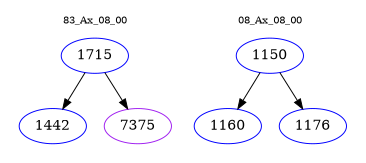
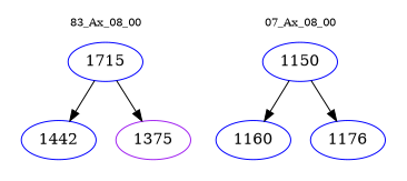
  digraph {
    node [color=blue]
    edge [color=black]
    n1 [label=1715]
    n2 [label=1442]
-   n3 [color=purple label=7375]
+   n3 [color=purple label=1375]
    n4 [label=1150]
    n5 [label=1160]
    n6 [label=1176]
    subgraph cluster_1 {
      color=white
      fontsize=10
      label="83_Ax_08_00"
      n1
      n2
      n3
    }
    subgraph cluster_2 {
      color=white
      fontsize=10
-     label="08_Ax_08_00"
+     label="07_Ax_08_00"
      n4
      n5
      n6
    }
    n1 -> n2
    n1 -> n3
    n4 -> n5
    n4 -> n6
  }
